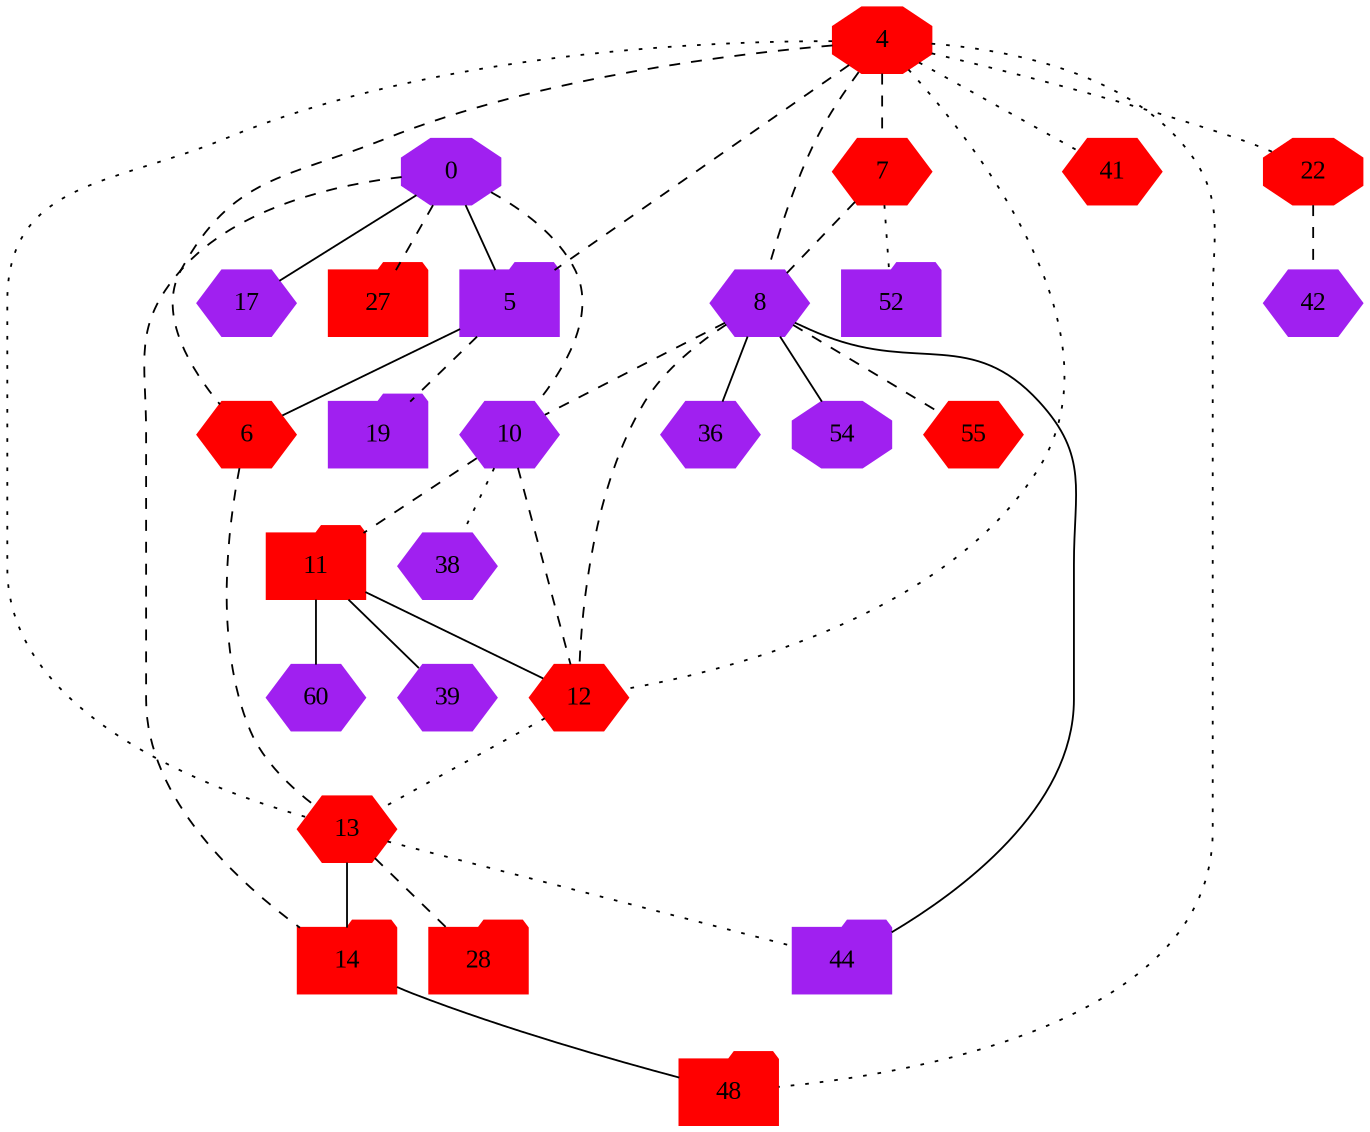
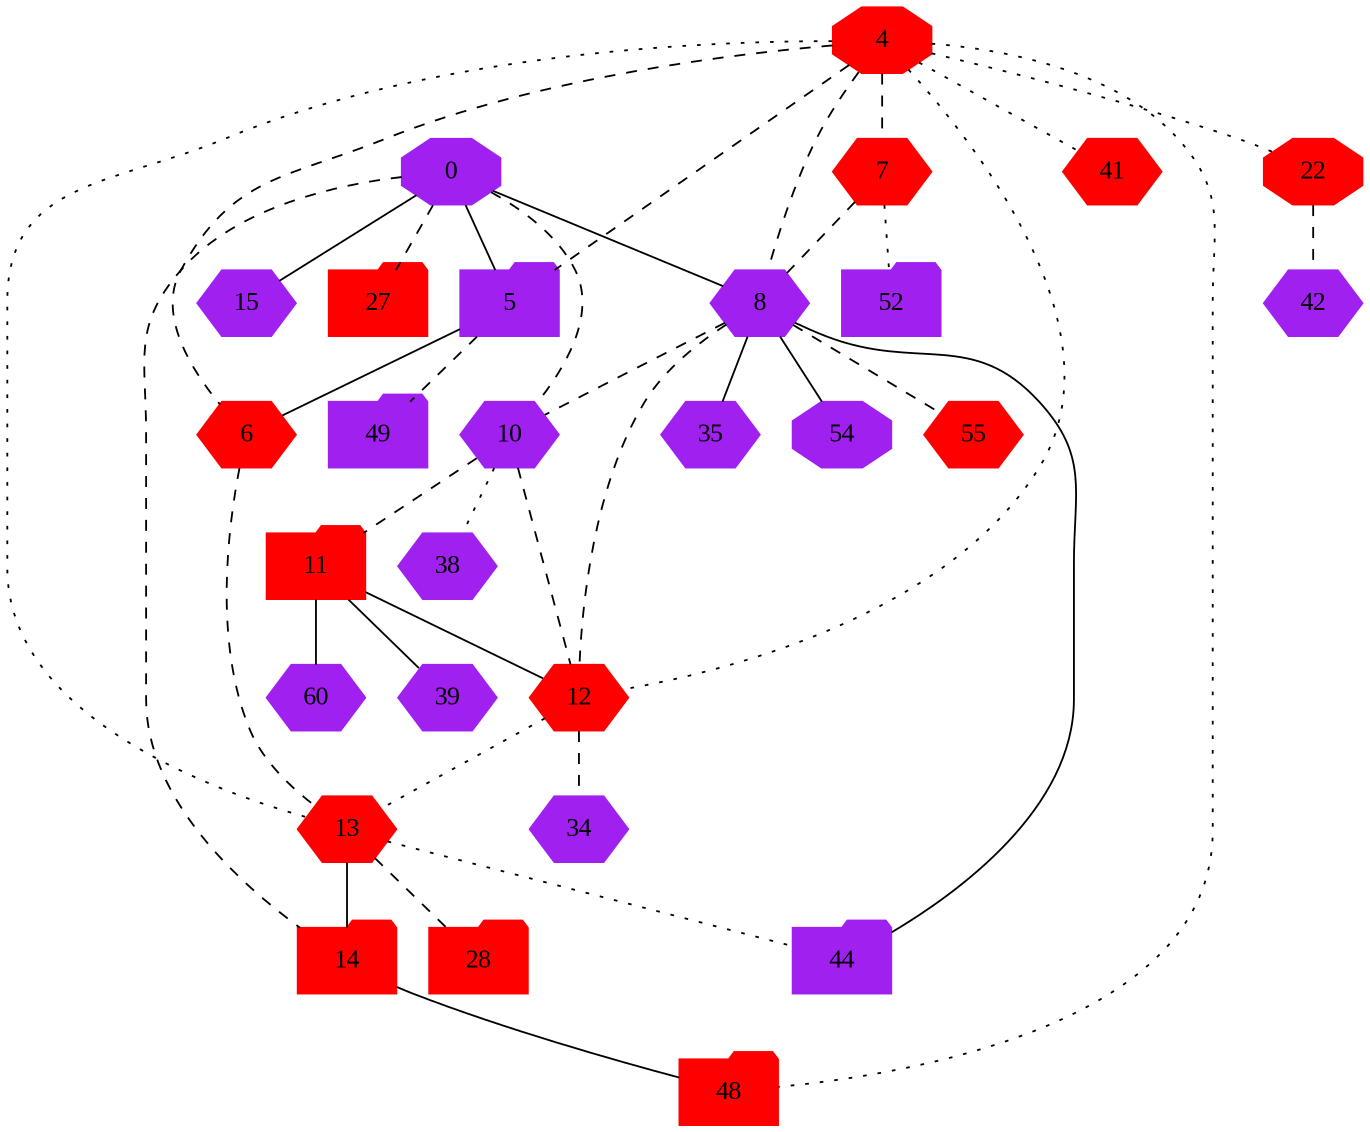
  graph {
    fontname="Liberation Serif"
    node [color=purple fontname="Liberation Serif" shape=hexagon style=filled]
    edge [fontname="Liberation Serif" style=dashed]
    n1 [label=0 shape=octagon super="+26+2+3+69"]
    5 [shape=folder super="+19+18+71+68+29+43"]
    8
    10 [super="+25"]
    14 [color=red shape=folder super="+20"]
-   17
+   17 [label=15]
    27 [color=red shape=folder super="+30"]
    6 [color=red super="+24+61"]
-   49 [shape=folder label=19]
+   49 [shape=folder]
    12 [color=red super="+51+63+16+45"]
-   35 [label=36]
+   35
    44 [shape=folder super="+67+56"]
    54 [shape=octagon]
    55 [color=red]
    11 [color=red shape=folder super="+37"]
    38
    48 [color=red shape=folder super="+64"]
    4 [color=red shape=octagon super="+32+9+70"]
    7 [color=red super="+33"]
    13 [color=red super="+15"]
    22 [color=red shape=octagon super="+53"]
    41 [color=red super="+58+66"]
    52 [shape=folder]
+   34
    28 [color=red shape=folder]
    42
    39
    60
    n1 -- 5 [style=solid]
+   n1 -- 8 [style=solid]
    n1 -- 10
    n1 -- 14
    n1 -- 17 [style=solid]
    n1 -- 27
    5 -- 6 [style=solid]
    5 -- 49
    8 -- 10
    8 -- 12
    8 -- 35 [style=solid]
    8 -- 44 [style=solid]
    8 -- 54 [style=solid]
    8 -- 55
    10 -- 12
    10 -- 11
    10 -- 38 [style=dotted]
    14 -- 48 [style=solid]
    6 -- 13
    12 -- 13 [style=dotted]
+   12 -- 34
    11 -- 12 [style=solid]
    11 -- 39 [style=solid]
    11 -- 60 [style=solid]
    4 -- 5
    4 -- 8
    4 -- 6
    4 -- 12 [style=dotted]
    4 -- 48 [style=dotted]
    4 -- 7
    4 -- 13 [style=dotted]
    4 -- 22 [style=dotted]
    4 -- 41 [style=dotted]
    7 -- 8
    7 -- 52 [style=dotted]
    13 -- 14 [style=solid weight=2]
    13 -- 44 [style=dotted]
    13 -- 28
    22 -- 42
  }
